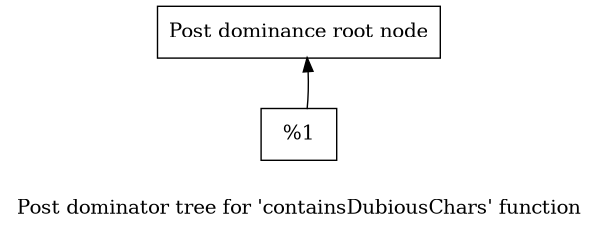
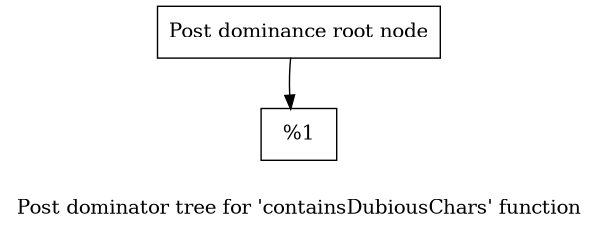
  digraph {
    label="Post dominator tree for 'containsDubiousChars' function"
    node [shape=record]
    n1 [label="{Post dominance root node}"]
    n2 [label="{%1}"]
-   n2 -> n1
+   n1 -> n2
  }
